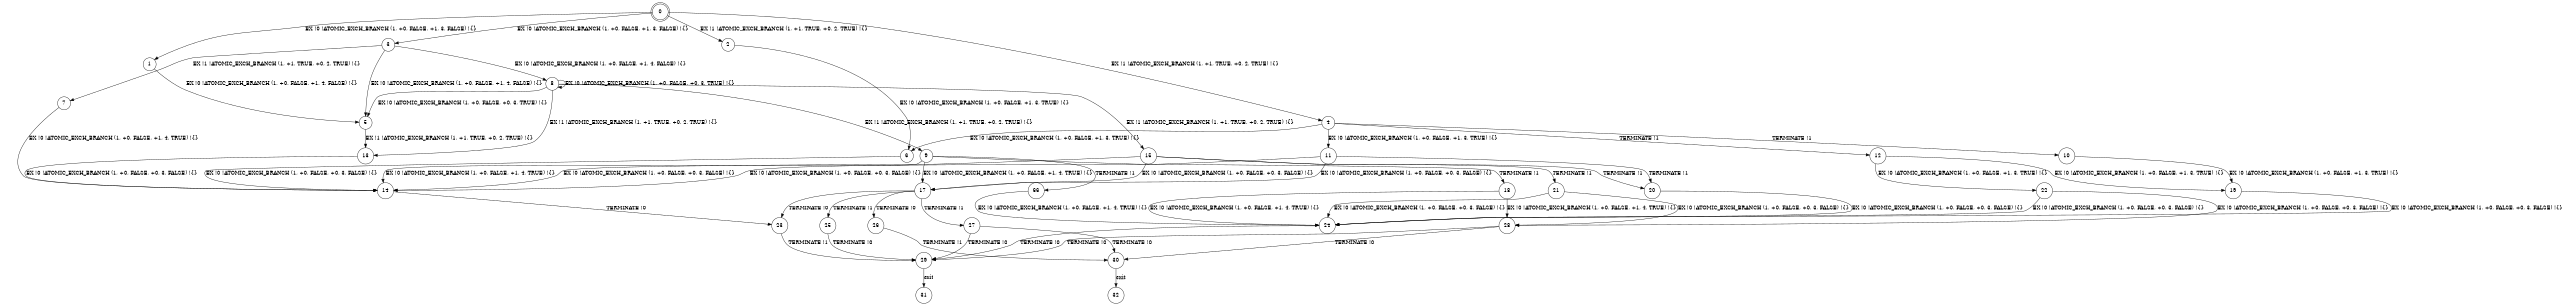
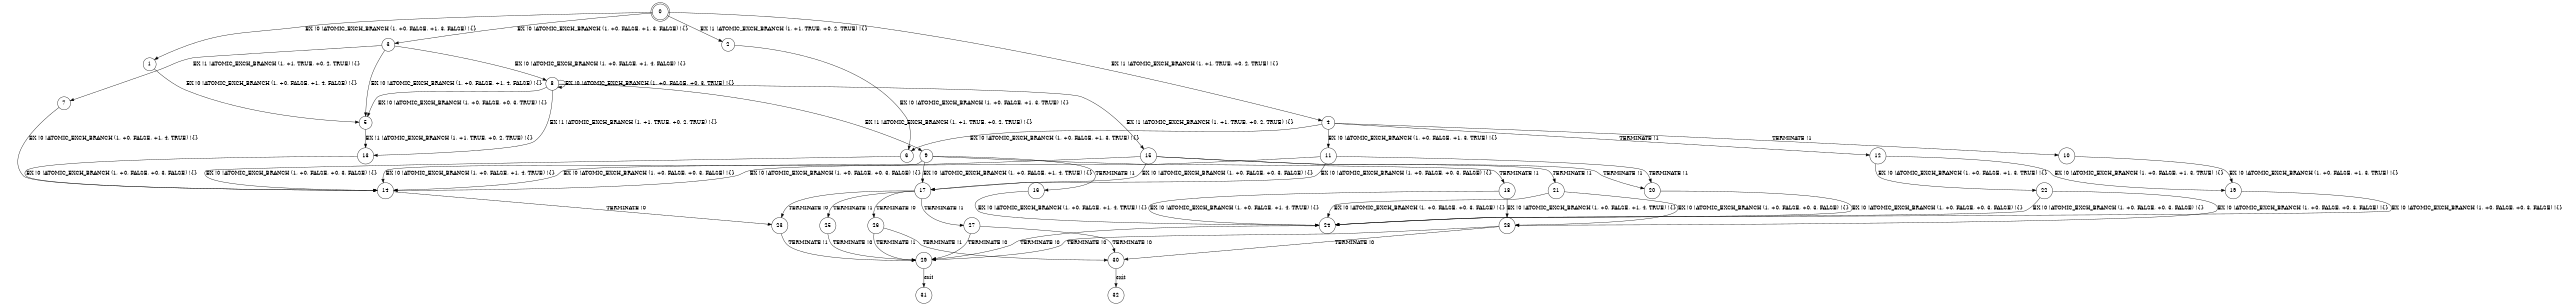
  digraph {
    node [shape=circle]
    0 [peripheries=2]
    1
    2
    3
    4
    5
    6
    7
    8
    10
    11
    12
    13
    14
    9
    15
-   16 [label=66]
+   16
    17
    18
    19
    20
    22
    23
    21
    24
    25
    26
    27
    28
    29
    30
    31
    32
    0 -> 1 [label="EX !0 !ATOMIC_EXCH_BRANCH (1, +0, FALSE, +1, 3, FALSE) !{}"]
    0 -> 2 [label="EX !1 !ATOMIC_EXCH_BRANCH (1, +1, TRUE, +0, 2, TRUE) !{}"]
    0 -> 3 [label="EX !0 !ATOMIC_EXCH_BRANCH (1, +0, FALSE, +1, 3, FALSE) !{}"]
    0 -> 4 [label="EX !1 !ATOMIC_EXCH_BRANCH (1, +1, TRUE, +0, 2, TRUE) !{}"]
    1 -> 5 [label="EX !0 !ATOMIC_EXCH_BRANCH (1, +0, FALSE, +1, 4, FALSE) !{}"]
    2 -> 6 [label="EX !0 !ATOMIC_EXCH_BRANCH (1, +0, FALSE, +1, 3, TRUE) !{}"]
    3 -> 5 [label="EX !0 !ATOMIC_EXCH_BRANCH (1, +0, FALSE, +1, 4, FALSE) !{}"]
    3 -> 7 [label="EX !1 !ATOMIC_EXCH_BRANCH (1, +1, TRUE, +0, 2, TRUE) !{}"]
    3 -> 8 [label="EX !0 !ATOMIC_EXCH_BRANCH (1, +0, FALSE, +1, 4, FALSE) !{}"]
    4 -> 6 [label="EX !0 !ATOMIC_EXCH_BRANCH (1, +0, FALSE, +1, 3, TRUE) !{}"]
    4 -> 10 [label="TERMINATE !1"]
    4 -> 11 [label="EX !0 !ATOMIC_EXCH_BRANCH (1, +0, FALSE, +1, 3, TRUE) !{}"]
    4 -> 12 [label="TERMINATE !1"]
    5 -> 13 [label="EX !1 !ATOMIC_EXCH_BRANCH (1, +1, TRUE, +0, 2, TRUE) !{}"]
    6 -> 14 [label="EX !0 !ATOMIC_EXCH_BRANCH (1, +0, FALSE, +0, 3, FALSE) !{}"]
    7 -> 14 [label="EX !0 !ATOMIC_EXCH_BRANCH (1, +0, FALSE, +1, 4, TRUE) !{}"]
    8 -> 5 [label="EX !0 !ATOMIC_EXCH_BRANCH (1, +0, FALSE, +0, 3, TRUE) !{}"]
    8 -> 8 [label="EX !0 !ATOMIC_EXCH_BRANCH (1, +0, FALSE, +0, 3, TRUE) !{}"]
    8 -> 13 [label="EX !1 !ATOMIC_EXCH_BRANCH (1, +1, TRUE, +0, 2, TRUE) !{}"]
    8 -> 9 [label="EX !1 !ATOMIC_EXCH_BRANCH (1, +1, TRUE, +0, 2, TRUE) !{}"]
    8 -> 15 [label="EX !1 !ATOMIC_EXCH_BRANCH (1, +1, TRUE, +0, 2, TRUE) !{}"]
    10 -> 19 [label="EX !0 !ATOMIC_EXCH_BRANCH (1, +0, FALSE, +1, 3, TRUE) !{}"]
    11 -> 14 [label="EX !0 !ATOMIC_EXCH_BRANCH (1, +0, FALSE, +0, 3, FALSE) !{}"]
    11 -> 17 [label="EX !0 !ATOMIC_EXCH_BRANCH (1, +0, FALSE, +0, 3, FALSE) !{}"]
    11 -> 20 [label="TERMINATE !1"]
    12 -> 19 [label="EX !0 !ATOMIC_EXCH_BRANCH (1, +0, FALSE, +1, 3, TRUE) !{}"]
    12 -> 22 [label="EX !0 !ATOMIC_EXCH_BRANCH (1, +0, FALSE, +1, 3, TRUE) !{}"]
    13 -> 14 [label="EX !0 !ATOMIC_EXCH_BRANCH (1, +0, FALSE, +0, 3, FALSE) !{}"]
    14 -> 23 [label="TERMINATE !0"]
    9 -> 14 [label="EX !0 !ATOMIC_EXCH_BRANCH (1, +0, FALSE, +1, 4, TRUE) !{}"]
    9 -> 16 [label="TERMINATE !1"]
    9 -> 17 [label="EX !0 !ATOMIC_EXCH_BRANCH (1, +0, FALSE, +1, 4, TRUE) !{}"]
    9 -> 18 [label="TERMINATE !1"]
    15 -> 14 [label="EX !0 !ATOMIC_EXCH_BRANCH (1, +0, FALSE, +0, 3, FALSE) !{}"]
    15 -> 17 [label="EX !0 !ATOMIC_EXCH_BRANCH (1, +0, FALSE, +0, 3, FALSE) !{}"]
    15 -> 20 [label="TERMINATE !1"]
    15 -> 21 [label="TERMINATE !1"]
    16 -> 24 [label="EX !0 !ATOMIC_EXCH_BRANCH (1, +0, FALSE, +1, 4, TRUE) !{}"]
    17 -> 23 [label="TERMINATE !0"]
    17 -> 25 [label="TERMINATE !1"]
    17 -> 26 [label="TERMINATE !0"]
    17 -> 27 [label="TERMINATE !1"]
    18 -> 24 [label="EX !0 !ATOMIC_EXCH_BRANCH (1, +0, FALSE, +1, 4, TRUE) !{}"]
    18 -> 28 [label="EX !0 !ATOMIC_EXCH_BRANCH (1, +0, FALSE, +1, 4, TRUE) !{}"]
    19 -> 24 [label="EX !0 !ATOMIC_EXCH_BRANCH (1, +0, FALSE, +0, 3, FALSE) !{}"]
    20 -> 24 [label="EX !0 !ATOMIC_EXCH_BRANCH (1, +0, FALSE, +0, 3, FALSE) !{}"]
    22 -> 24 [label="EX !0 !ATOMIC_EXCH_BRANCH (1, +0, FALSE, +0, 3, FALSE) !{}"]
    22 -> 28 [label="EX !0 !ATOMIC_EXCH_BRANCH (1, +0, FALSE, +0, 3, FALSE) !{}"]
    23 -> 29 [label="TERMINATE !1"]
    21 -> 24 [label="EX !0 !ATOMIC_EXCH_BRANCH (1, +0, FALSE, +0, 3, FALSE) !{}"]
    21 -> 28 [label="EX !0 !ATOMIC_EXCH_BRANCH (1, +0, FALSE, +0, 3, FALSE) !{}"]
    24 -> 29 [label="TERMINATE !0"]
    25 -> 29 [label="TERMINATE !0"]
+   26 -> 29 [label="TERMINATE !1"]
    26 -> 30 [label="TERMINATE !1"]
    27 -> 29 [label="TERMINATE !0"]
    27 -> 30 [label="TERMINATE !0"]
    28 -> 29 [label="TERMINATE !0"]
    28 -> 30 [label="TERMINATE !0"]
    29 -> 31 [label=exit]
    30 -> 32 [label=exit]
  }
